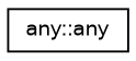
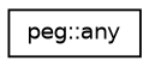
  digraph {
    rankdir=LR
-   n1 [color=black fillcolor=white fontname=Helvetica fontsize=10 height=0.2 label="any::any" shape=record style=filled width=0.4]
+   n1 [color=black fillcolor=white fontname=Helvetica fontsize=10 height=0.2 label="peg::any" shape=record style=filled width=0.4]
  }
